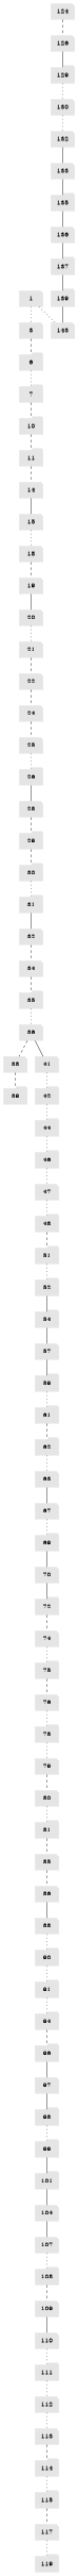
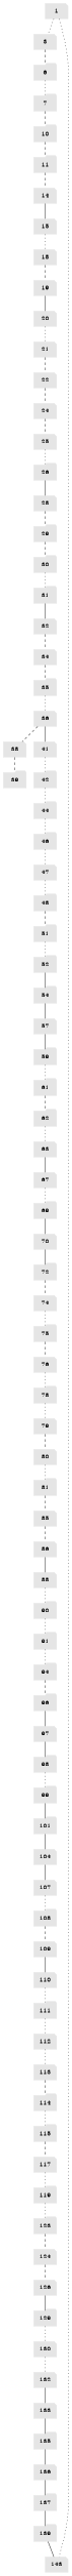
  graph {
    node [color=gray90 shape=note style=filled]
    edge [style=dotted]
    1 [super="+2"]
    3 [super="+4"]
    143 [super="+144"]
    6 [shape=folder]
    7 [shape=folder super="+8"]
    10 [shape=folder]
    11 [shape=folder super="+12"]
    14
    15 [super="+16"]
    18
    19
    20
    21
    22 [super="+23"]
    24
    25
    26 [shape=folder super="+27"]
    28
    29 [shape=folder]
    30 [shape=folder]
    31 [shape=folder]
    32 [super="+33"]
    34
    35 [shape=folder]
    36 [super="+37"]
    38
    41
    39 [shape=folder super="+40"]
    42 [shape=folder super="+43"]
    44 [shape=folder super="+45"]
    46 [shape=folder]
    47
    48 [shape=folder super="+49"]
    51 [shape=folder]
    52 [shape=folder super="+53"]
    54 [shape=folder super="+55"]
    57 [super="+58"]
    59 [shape=folder super="+60"]
    61 [shape=folder]
    62 [shape=folder]
    63 [super="+64"]
    67 [super="+68"]
    69 [shape=folder]
    70 [super="+71"]
    72 [shape=folder super="+73"]
    74
    75 [shape=folder]
    76 [super="+77"]
    78 [shape=folder]
    79
    80
    81 [shape=folder super="+82"]
    85
    86 [super="+87"]
    88 [super="+89"]
    90 [shape=folder]
    91 [shape=folder super="+92"]
    94 [shape=folder super="+95"]
    96 [shape=folder]
    97
    98 [shape=folder]
    99 [shape=folder super="+100"]
    101 [shape=folder super="+102"]
    104 [super="+105"]
    107
    108 [shape=folder]
    109
    110
    111 [shape=folder]
    112
    113
    114 [shape=folder]
    115 [shape=folder super="+116"]
    117 [super="+118"]
    119 [shape=folder super="+120"]
+   123 [shape=folder]
    124 [super="+125"]
    126 [super="+127"]
    129 [shape=folder]
    130 [super="+131"]
    132
    133 [super="+134"]
    135 [shape=folder]
    136
    137 [shape=folder super="+138"]
    139 [shape=folder super="+140"]
    1 -- 3
    1 -- 143
    3 -- 6 [style=dashed]
    6 -- 7
    7 -- 10 [style=dashed]
    10 -- 11 [style=dashed]
    11 -- 14 [style=dashed]
    14 -- 15 [style=solid]
    15 -- 18
    18 -- 19 [style=dashed]
    19 -- 20 [style=solid]
    20 -- 21
    21 -- 22 [style=dashed]
    22 -- 24 [style=dashed]
    24 -- 25 [style=dashed]
    25 -- 26
    26 -- 28 [style=solid]
    28 -- 29 [style=dashed]
    29 -- 30 [style=dashed]
    30 -- 31
    31 -- 32 [style=solid]
    32 -- 34 [style=dashed]
    34 -- 35 [style=dashed]
    35 -- 36
    36 -- 38 [style=dashed]
    36 -- 41 [style=solid]
    38 -- 39 [style=dashed]
    41 -- 42
    42 -- 44
    44 -- 46
    46 -- 47
    47 -- 48
    48 -- 51 [style=dashed]
    51 -- 52
    52 -- 54 [style=solid]
    54 -- 57 [style=solid]
    57 -- 59 [style=solid]
    59 -- 61
    61 -- 62 [style=dashed]
    62 -- 63
    63 -- 67 [style=solid]
    67 -- 69
    69 -- 70 [style=solid]
    70 -- 72 [style=solid]
    72 -- 74 [style=dashed]
    74 -- 75
    75 -- 76 [style=dashed]
    76 -- 78
    78 -- 79
    79 -- 80 [style=dashed]
    80 -- 81
    81 -- 85 [style=dashed]
    85 -- 86 [style=dashed]
    86 -- 88 [style=solid]
    88 -- 90
    90 -- 91
    91 -- 94
    94 -- 96 [style=dashed]
    96 -- 97 [style=solid]
    97 -- 98 [style=solid]
    98 -- 99
    99 -- 101 [style=solid]
    101 -- 104 [style=solid]
    104 -- 107 [style=solid]
    107 -- 108
    108 -- 109 [style=dashed]
    109 -- 110 [style=solid]
    110 -- 111
    111 -- 112
    112 -- 113
    113 -- 114 [style=dashed]
    114 -- 115
    115 -- 117 [style=dashed]
    117 -- 119
+   119 -- 123
+   123 -- 124 [style=dashed]
    124 -- 126 [style=dashed]
    126 -- 129 [style=solid]
    129 -- 130
    130 -- 132
    132 -- 133 [style=solid]
    133 -- 135 [style=solid]
    135 -- 136 [style=solid]
    136 -- 137 [style=solid]
    137 -- 139 [style=solid]
    139 -- 143 [style=solid]
  }
